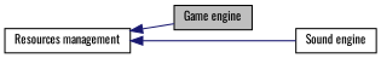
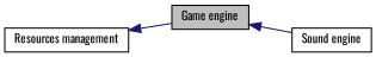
  digraph {
    fontname=Oswald
    rankdir=LR
    node [color=black fillcolor=white fontname=Oswald fontsize=10 shape=record style=filled]
    edge [color=midnightblue dir=back fontname=Oswald fontsize=10 labelfontname=Helvetica labelfontsize=10 shape=plaintext style=solid]
    n1 [height=0.2 label="Resources management" width=0.4]
    n2 [fillcolor=grey75 fontcolor=black height=0.2 label="Game engine" width=0.4]
    n3 [height=0.2 label="Sound engine" width=0.4]
    n1 -> n2
-   n1 -> n3
+   n2 -> n3
  }
